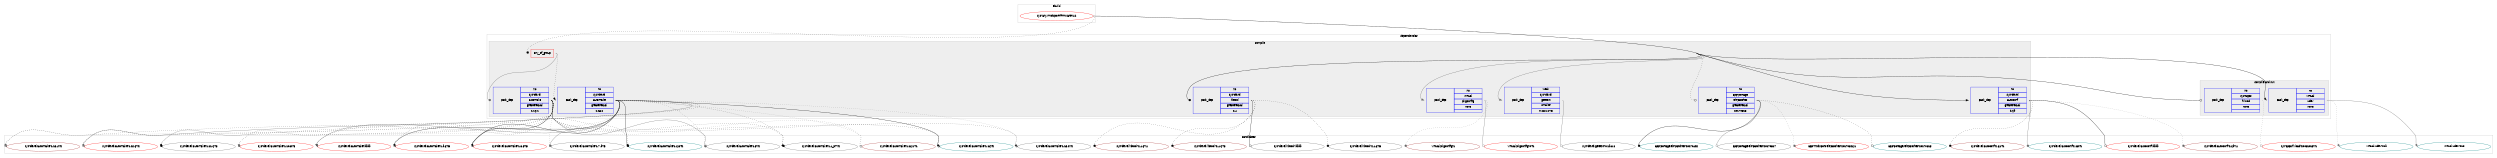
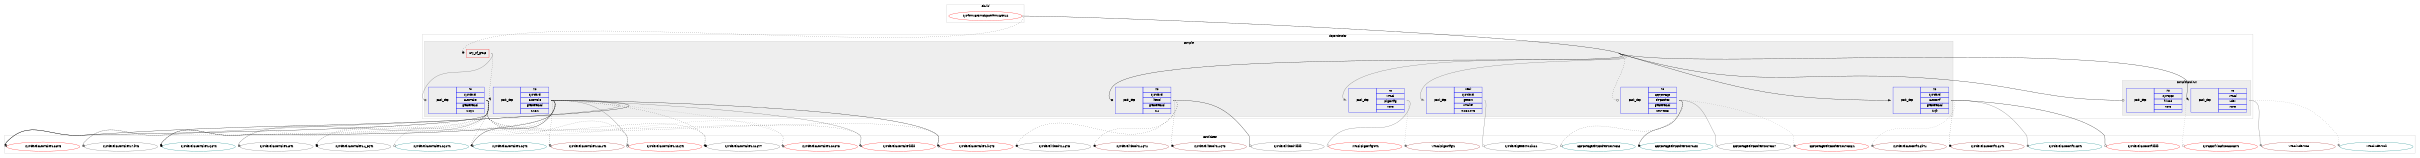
  digraph {
    compound=true
    concentrate=true
    fontname=Helvetica
    fontsize=10
    newrank=true
    rankdir=TB
    ranksep=1.5
    node [color=red fontname=Helvetica fontsize=10]
    edge [arrowhead=odot color=black headport=w style=dotted tailport=e weight=100]
-   n1 [label="sys-any/midisport-firmware-1.2" width=4]
+   n1 [label="sys-firmware/midisport-firmware-1.2" width=4]
    n2 [color=blue label=<<TABLE BORDER="0" CELLBORDER="1" CELLSPACING="0" CELLPADDING="4" WIDTH="220"><TR><TD ROWSPAN="6" CELLPADDING="30">pack_dep</TD></TR><TR><TD WIDTH="110">no</TD></TR><TR><TD>sys-devel</TD></TR><TR><TD>automake</TD></TR><TR><TD>greaterequal</TD></TR><TR><TD>1.16.1</TD></TR></TABLE>> shape=none]
    n3 [color=blue label=<<TABLE BORDER="0" CELLBORDER="1" CELLSPACING="0" CELLPADDING="4" WIDTH="220"><TR><TD ROWSPAN="6" CELLPADDING="30">pack_dep</TD></TR><TR><TD WIDTH="110">no</TD></TR><TR><TD>sys-devel</TD></TR><TR><TD>automake</TD></TR><TR><TD>greaterequal</TD></TR><TR><TD>1.15.1</TD></TR></TABLE>> shape=none]
    n4 [label=<<TABLE BORDER="0" CELLBORDER="1" CELLSPACING="0" CELLPADDING="4"><TR><TD CELLPADDING="10">any_of_group</TD></TR></TABLE>> shape=none]
    n5 [color=blue label=<<TABLE BORDER="0" CELLBORDER="1" CELLSPACING="0" CELLPADDING="4" WIDTH="220"><TR><TD ROWSPAN="6" CELLPADDING="30">pack_dep</TD></TR><TR><TD WIDTH="110">no</TD></TR><TR><TD>app-portage</TD></TR><TR><TD>elt-patches</TD></TR><TR><TD>greaterequal</TD></TR><TR><TD>20170815</TD></TR></TABLE>> shape=none]
    n6 [color=blue label=<<TABLE BORDER="0" CELLBORDER="1" CELLSPACING="0" CELLPADDING="4" WIDTH="220"><TR><TD ROWSPAN="6" CELLPADDING="30">pack_dep</TD></TR><TR><TD WIDTH="110">no</TD></TR><TR><TD>sys-devel</TD></TR><TR><TD>autoconf</TD></TR><TR><TD>greaterequal</TD></TR><TR><TD>2.69</TD></TR></TABLE>> shape=none]
    n7 [color=blue label=<<TABLE BORDER="0" CELLBORDER="1" CELLSPACING="0" CELLPADDING="4" WIDTH="220"><TR><TD ROWSPAN="6" CELLPADDING="30">pack_dep</TD></TR><TR><TD WIDTH="110">no</TD></TR><TR><TD>sys-devel</TD></TR><TR><TD>libtool</TD></TR><TR><TD>greaterequal</TD></TR><TR><TD>2.4</TD></TR></TABLE>> shape=none]
    n8 [color=blue label=<<TABLE BORDER="0" CELLBORDER="1" CELLSPACING="0" CELLPADDING="4" WIDTH="220"><TR><TD ROWSPAN="6" CELLPADDING="30">pack_dep</TD></TR><TR><TD WIDTH="110">no</TD></TR><TR><TD>virtual</TD></TR><TR><TD>pkgconfig</TD></TR><TR><TD>none</TD></TR><TR><TD></TD></TR></TABLE>> shape=none]
    n9 [color=blue label=<<TABLE BORDER="0" CELLBORDER="1" CELLSPACING="0" CELLPADDING="4" WIDTH="220"><TR><TD ROWSPAN="6" CELLPADDING="30">pack_dep</TD></TR><TR><TD WIDTH="110">weak</TD></TR><TR><TD>sys-devel</TD></TR><TR><TD>gettext</TD></TR><TR><TD>smaller</TD></TR><TR><TD>0.18.1.1-r3</TD></TR></TABLE>> shape=none]
    n10 [color=blue label=<<TABLE BORDER="0" CELLBORDER="1" CELLSPACING="0" CELLPADDING="4" WIDTH="220"><TR><TD ROWSPAN="6" CELLPADDING="30">pack_dep</TD></TR><TR><TD WIDTH="110">no</TD></TR><TR><TD>sys-apps</TD></TR><TR><TD>fxload</TD></TR><TR><TD>none</TD></TR><TR><TD></TD></TR></TABLE>> shape=none]
    n11 [color=blue label=<<TABLE BORDER="0" CELLBORDER="1" CELLSPACING="0" CELLPADDING="4" WIDTH="220"><TR><TD ROWSPAN="6" CELLPADDING="30">pack_dep</TD></TR><TR><TD WIDTH="110">no</TD></TR><TR><TD>virtual</TD></TR><TR><TD>udev</TD></TR><TR><TD>none</TD></TR><TR><TD></TD></TR></TABLE>> shape=none]
    n12 [label="sys-devel/automake-1.10.3-r3" width=4]
-   n13 [color=gray40 label="sys-devel/automake-1.11.6-r3" width=4]
+   n13 [color=gray40 label="sys-devel/automake-1.11.6-r7" width=4]
    n14 [label="sys-devel/automake-1.12.6-r2" width=4]
    n15 [color=brown label="sys-devel/automake-1.13.4-r2" width=4]
-   n16 [color=gray40 label="sys-devel/automake-1.15.1-r2" width=4]
    n17 [color=teal label="sys-devel/automake-1.16-r2" width=4]
-   n18 [color=brown label="sys-devel/automake-1.16.1-r1" width=4]
-   n19 [color=gray40 label="sys-devel/automake-1.4_p7-r2" width=4]
+   n18 [color=teal label="sys-devel/automake-1.16.1-r1" width=4]
+   n19 [color=gray40 label="sys-devel/automake-1.4_p6-r2" width=4]
    n20 [color=gray40 label="sys-devel/automake-1.5-r2" width=4]
    n21 [color=teal label="sys-devel/automake-1.6.3-r2" width=4]
    n22 [color=gray40 label="sys-devel/automake-1.7.9-r3" width=4]
    n23 [label="sys-devel/automake-1.8.5-r5" width=4]
    n24 [label="sys-devel/automake-1.9.6-r5" width=4]
    n25 [label="sys-devel/automake-9999" width=4]
    n26 [color=gray40 label="app-portage/elt-patches-20170317" width=4]
    n27 [color=teal label="app-portage/elt-patches-20170422" width=4]
    n28 [color=teal label="app-portage/elt-patches-20170815" width=4]
-   n29 [label="app-midisport/elt-patches-20170826.1" width=4]
+   n29 [label="app-portage/elt-patches-20170826.1" width=4]
    n30 [color=teal label="sys-devel/autoconf-2.13-r1" width=4]
    n31 [color=brown label="sys-devel/autoconf-2.64-r1" width=4]
    n32 [color=brown label="sys-devel/autoconf-2.69-r4" width=4]
    n33 [label="sys-devel/autoconf-9999" width=4]
    n34 [color=brown label="sys-devel/libtool-2.4.6-r3" width=4]
    n35 [color=brown label="sys-devel/libtool-2.4.6-r4" width=4]
    n36 [color=gray40 label="sys-devel/libtool-2.4.6-r5" width=4]
    n37 [color=gray40 label="sys-devel/libtool-9999" width=4]
    n38 [label="virtual/pkgconfig-0-r1" width=4]
    n39 [color=brown label="virtual/pkgconfig-1" width=4]
    n40 [color=gray40 label="sys-devel/gettext-0.19.8.1" width=4]
    n41 [label="sys-apps/fxload-20081013-r1" width=4]
-   n42 [color=teal label="virtual/udev-215" width=4]
+   n42 [color=brown label="virtual/udev-215" width=4]
    n43 [color=teal label="virtual/udev-219" width=4]
    subgraph cluster_1 {
      color=gray
      label=<<i>ebuild</i>>
      rank=same
      n1
    }
    subgraph cluster_2 {
      color=gray
      label=<<i>dependencies</i>>
      subgraph cluster_3 {
        color=gray
        fillcolor="#eeeeee"
        label=<<i>compile</i>>
        style=filled
        subgraph sub_4 {
          color=gray
          fillcolor="#eeeeee"
          label=<<i>compile</i>>
          style=filled
          n4
          subgraph sub_5 {
            color=gray
            fillcolor="#eeeeee"
            label=<<i>compile</i>>
            style=filled
            n2
          }
          subgraph sub_6 {
            color=gray
            fillcolor="#eeeeee"
            label=<<i>compile</i>>
            style=filled
            n3
          }
        }
        subgraph sub_7 {
          color=gray
          fillcolor="#eeeeee"
          label=<<i>compile</i>>
          style=filled
          n5
        }
        subgraph sub_8 {
          color=gray
          fillcolor="#eeeeee"
          label=<<i>compile</i>>
          style=filled
          n6
        }
        subgraph sub_9 {
          color=gray
          fillcolor="#eeeeee"
          label=<<i>compile</i>>
          style=filled
          n7
        }
        subgraph sub_10 {
          color=gray
          fillcolor="#eeeeee"
          label=<<i>compile</i>>
          style=filled
          n8
        }
        subgraph sub_11 {
          color=gray
          fillcolor="#eeeeee"
          label=<<i>compile</i>>
          style=filled
          n9
        }
      }
      subgraph cluster_12 {
        color=gray
        fillcolor="#eeeeee"
        label=<<i>compile and run</i>>
        style=filled
        subgraph sub_13 {
          color=gray
          fillcolor="#eeeeee"
          label=<<i>compile and run</i>>
          style=filled
          n10
        }
        subgraph sub_14 {
          color=gray
          fillcolor="#eeeeee"
          label=<<i>compile and run</i>>
          style=filled
          n11
        }
      }
      subgraph cluster_15 {
        color=gray
        fillcolor="#eeeeee"
        label=<<i>run</i>>
        style=filled
      }
    }
    subgraph cluster_16 {
      color=gray
      label=<<i>candidates</i>>
      rank=same
      subgraph sub_17 {
        color=black
        label=<<i>candidates</i>>
        nodesep=1
        rank=same
        n12
        n13
        n14
        n15
-       n16
        n17
        n18
        n19
        n20
        n21
        n22
        n23
        n24
        n25
      }
      subgraph sub_18 {
        color=black
        label=<<i>candidates</i>>
        nodesep=1
        rank=same
        n12
        n13
        n14
        n15
-       n16
        n17
        n18
        n19
        n20
        n21
        n22
        n23
        n24
        n25
      }
      subgraph sub_19 {
        color=black
        label=<<i>candidates</i>>
        nodesep=1
        rank=same
        n26
        n27
        n28
        n29
      }
      subgraph sub_20 {
        color=black
        label=<<i>candidates</i>>
        nodesep=1
        rank=same
        n30
        n31
        n32
        n33
      }
      subgraph sub_21 {
        color=black
        label=<<i>candidates</i>>
        nodesep=1
        rank=same
        n34
        n35
        n36
        n37
      }
      subgraph sub_22 {
        color=black
        label=<<i>candidates</i>>
        nodesep=1
        rank=same
        n38
        n39
      }
      subgraph sub_23 {
        color=black
        label=<<i>candidates</i>>
        nodesep=1
        rank=same
        n40
      }
      subgraph sub_24 {
        color=black
        label=<<i>candidates</i>>
        nodesep=1
        rank=same
        n41
      }
      subgraph sub_25 {
        color=black
        label=<<i>candidates</i>>
        nodesep=1
        rank=same
        n42
        n43
      }
    }
    n1 -> n4 [arrowhead=dot weight=20]
    n1 -> n5 [weight=20]
    n1 -> n6 [arrowhead=normal style=solid weight=20]
    n1 -> n7 [arrowhead=dot style=solid weight=20]
    n1 -> n8 [arrowhead=normal color=gray40 style=solid weight=20]
    n1 -> n9 [arrowhead=normal color=gray40 style=solid weight=20]
    n1 -> n10 [style=solid weight=20]
    n1 -> n11 [arrowhead=normal style=solid weight=20]
    n2 -> n12 [arrowhead=normal color=gray40]
    n2 -> n13 [arrowhead=normal]
    n2 -> n14
    n2 -> n15 [arrowhead=normal color=gray40]
-   n2 -> n16 [arrowhead=normal]
    n2 -> n17 [arrowhead=normal]
    n2 -> n18 [color=gray40]
    n2 -> n19 [arrowhead=normal]
    n2 -> n20 [arrowhead=dot color=gray40 style=solid]
    n2 -> n21 [arrowhead=normal]
    n2 -> n22 [color=gray40]
    n2 -> n23 [arrowhead=normal style=solid]
    n2 -> n24
    n2 -> n25 [arrowhead=normal]
    n3 -> n12 [arrowhead=dot color=gray40]
    n3 -> n13 [arrowhead=dot]
    n3 -> n14 [arrowhead=normal color=gray40 style=solid]
    n3 -> n15
-   n3 -> n16 [color=gray40]
    n3 -> n17 [style=solid]
    n3 -> n18 [color=gray40]
    n3 -> n19 [arrowhead=dot]
    n3 -> n20 [color=gray40]
    n3 -> n21 [arrowhead=dot style=solid]
    n3 -> n22 [arrowhead=dot color=gray40 style=solid]
    n3 -> n23 [style=solid]
    n3 -> n24 [arrowhead=normal style=solid]
    n3 -> n25 [arrowhead=normal color=gray40 style=solid]
    n4 -> n2 [arrowhead=dot color=gray40 style=solid weight=20]
    n4 -> n3 [arrowhead=normal weight=20]
    n5 -> n26 [color=gray40 style=solid]
    n5 -> n27 [arrowhead=dot style=solid]
    n5 -> n28
    n5 -> n29 [arrowhead=dot color=gray40]
    n6 -> n30 [arrowhead=dot color=gray40 style=solid]
    n6 -> n31 [arrowhead=dot]
    n6 -> n32 [arrowhead=dot color=gray40]
    n6 -> n33 [style=solid]
    n7 -> n34 [arrowhead=dot]
    n7 -> n35 [arrowhead=dot]
    n7 -> n36 [arrowhead=dot]
    n7 -> n37 [style=solid]
    n8 -> n38 [color=gray40 style=solid]
    n8 -> n39 [arrowhead=dot color=gray40]
    n9 -> n40 [color=gray40 style=solid]
    n10 -> n41 [color=gray40]
    n11 -> n42 [arrowhead=normal color=gray40 style=solid]
    n11 -> n43 [arrowhead=normal color=gray40]
  }
